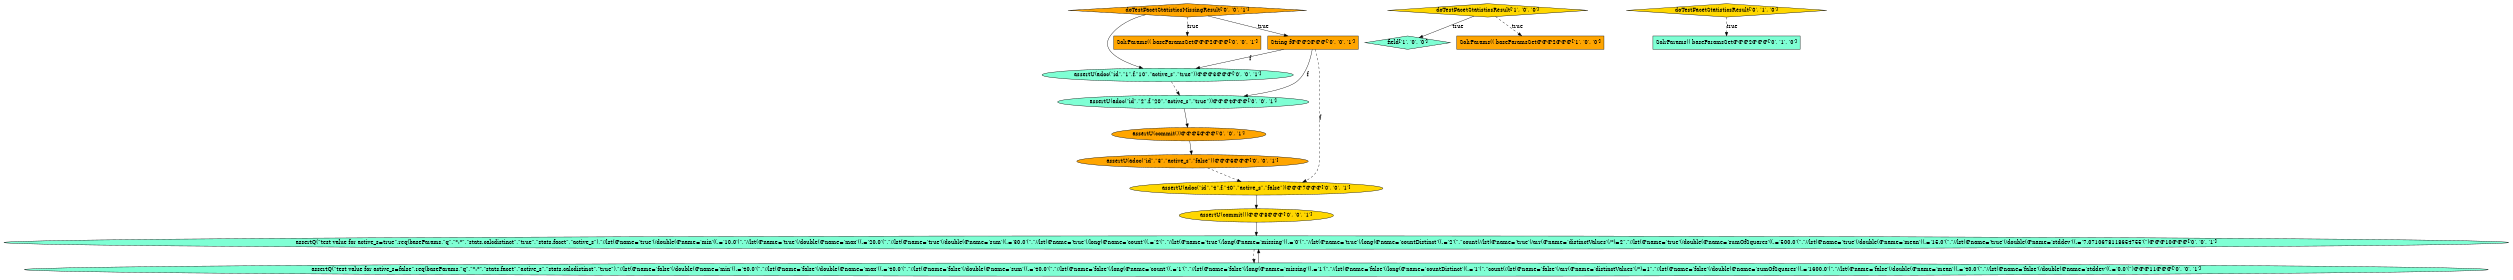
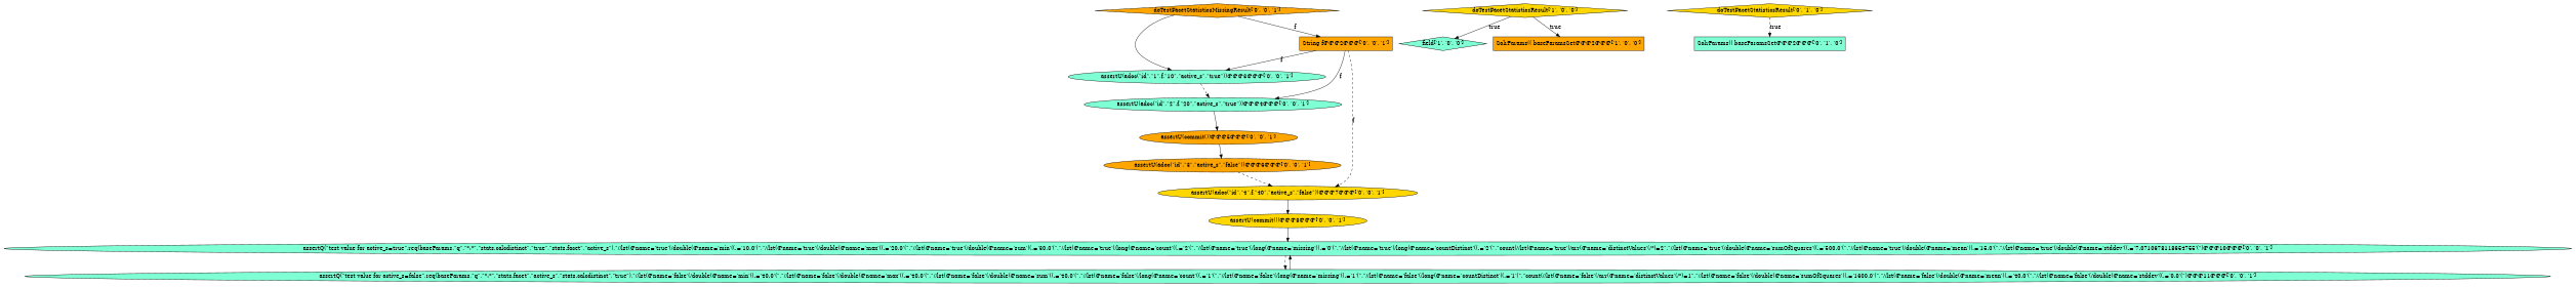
  digraph {
    node [fillcolor=orange shape=ellipse style=filled]
    edge [style=solid]
    n1 [label="doTestFacetStatisticsMissingResult['0', '0', '1']" shape=diamond]
    n2 [fillcolor=aquamarine label="assertU(adoc(\"id\",\"1\",f,\"10\",\"active_s\",\"true\"))@@@3@@@['0', '0', '1']"]
-   n3 [label="SolrParams(( baseParamsSet@@@2@@@['0', '0', '1']" shape=box]
    n4 [label="String f@@@2@@@['0', '0', '1']" shape=box]
    n5 [fillcolor=aquamarine label="assertU(adoc(\"id\",\"2\",f,\"20\",\"active_s\",\"true\"))@@@4@@@['0', '0', '1']"]
    n6 [fillcolor=gold label="assertU(adoc(\"id\",\"4\",f,\"40\",\"active_s\",\"false\"))@@@7@@@['0', '0', '1']"]
    n7 [fillcolor=aquamarine label="field['1', '0', '0']" shape=diamond]
    n8 [label="assertU(commit())@@@5@@@['0', '0', '1']"]
    n9 [fillcolor=gold label="assertU(commit())@@@8@@@['0', '0', '1']"]
    n10 [fillcolor=aquamarine label="assertQ(\"test value for active_s=true\",req(baseParams,\"q\",\"*:*\",\"stats.calcdistinct\",\"true\",\"stats.facet\",\"active_s\"),\"//lst(@name='true'(/double(@name='min'((.='10.0'(\",\"//lst(@name='true'(/double(@name='max'((.='20.0'(\",\"//lst(@name='true'(/double(@name='sum'((.='30.0'(\",\"//lst(@name='true'(/long(@name='count'((.='2'(\",\"//lst(@name='true'(/long(@name='missing'((.='0'(\",\"//lst(@name='true'(/long(@name='countDistinct'((.='2'(\",\"count(//lst(@name='true'(/arr(@name='distinctValues'(/*)=2\",\"//lst(@name='true'(/double(@name='sumOfSquares'((.='500.0'(\",\"//lst(@name='true'(/double(@name='mean'((.='15.0'(\",\"//lst(@name='true'(/double(@name='stddev'((.='7.0710678118654755'(\")@@@10@@@['0', '0', '1']"]
    n11 [label="SolrParams(( baseParamsSet@@@2@@@['1', '0', '0']" shape=box]
    n12 [fillcolor=aquamarine label="SolrParams(( baseParamsSet@@@2@@@['0', '1', '0']" shape=box]
    n13 [fillcolor=aquamarine label="assertQ(\"test value for active_s=false\",req(baseParams,\"q\",\"*:*\",\"stats.facet\",\"active_s\",\"stats.calcdistinct\",\"true\"),\"//lst(@name='false'(/double(@name='min'((.='40.0'(\",\"//lst(@name='false'(/double(@name='max'((.='40.0'(\",\"//lst(@name='false'(/double(@name='sum'((.='40.0'(\",\"//lst(@name='false'(/long(@name='count'((.='1'(\",\"//lst(@name='false'(/long(@name='missing'((.='1'(\",\"//lst(@name='false'(/long(@name='countDistinct'((.='1'(\",\"count(//lst(@name='false'(/arr(@name='distinctValues'(/*)=1\",\"//lst(@name='false'(/double(@name='sumOfSquares'((.='1600.0'(\",\"//lst(@name='false'(/double(@name='mean'((.='40.0'(\",\"//lst(@name='false'(/double(@name='stddev'((.='0.0'(\")@@@11@@@['0', '0', '1']"]
    n14 [fillcolor=gold label="doTestFacetStatisticsResult['0', '1', '0']" shape=diamond]
    n15 [label="assertU(adoc(\"id\",\"3\",\"active_s\",\"false\"))@@@6@@@['0', '0', '1']"]
    n16 [fillcolor=gold label="doTestFacetStatisticsResult['1', '0', '0']" shape=diamond]
    n1 -> n2
-   n1 -> n3 [label=true style=dashed]
-   n1 -> n4 [label=true]
+   n1 -> n4 [label=f]
    n2 -> n5 [style=dashed]
    n4 -> n2 [label=f]
    n4 -> n5 [label=f]
    n4 -> n6 [label=f style=dashed]
    n5 -> n8
    n6 -> n9
    n8 -> n15
    n9 -> n10
    n10 -> n13 [style=dashed]
    n13 -> n10
    n14 -> n12 [label=true style=dashed]
    n15 -> n6 [style=dashed]
    n16 -> n7 [label=true]
-   n16 -> n11 [label=true style=dashed]
+   n16 -> n11 [label=true]
  }
